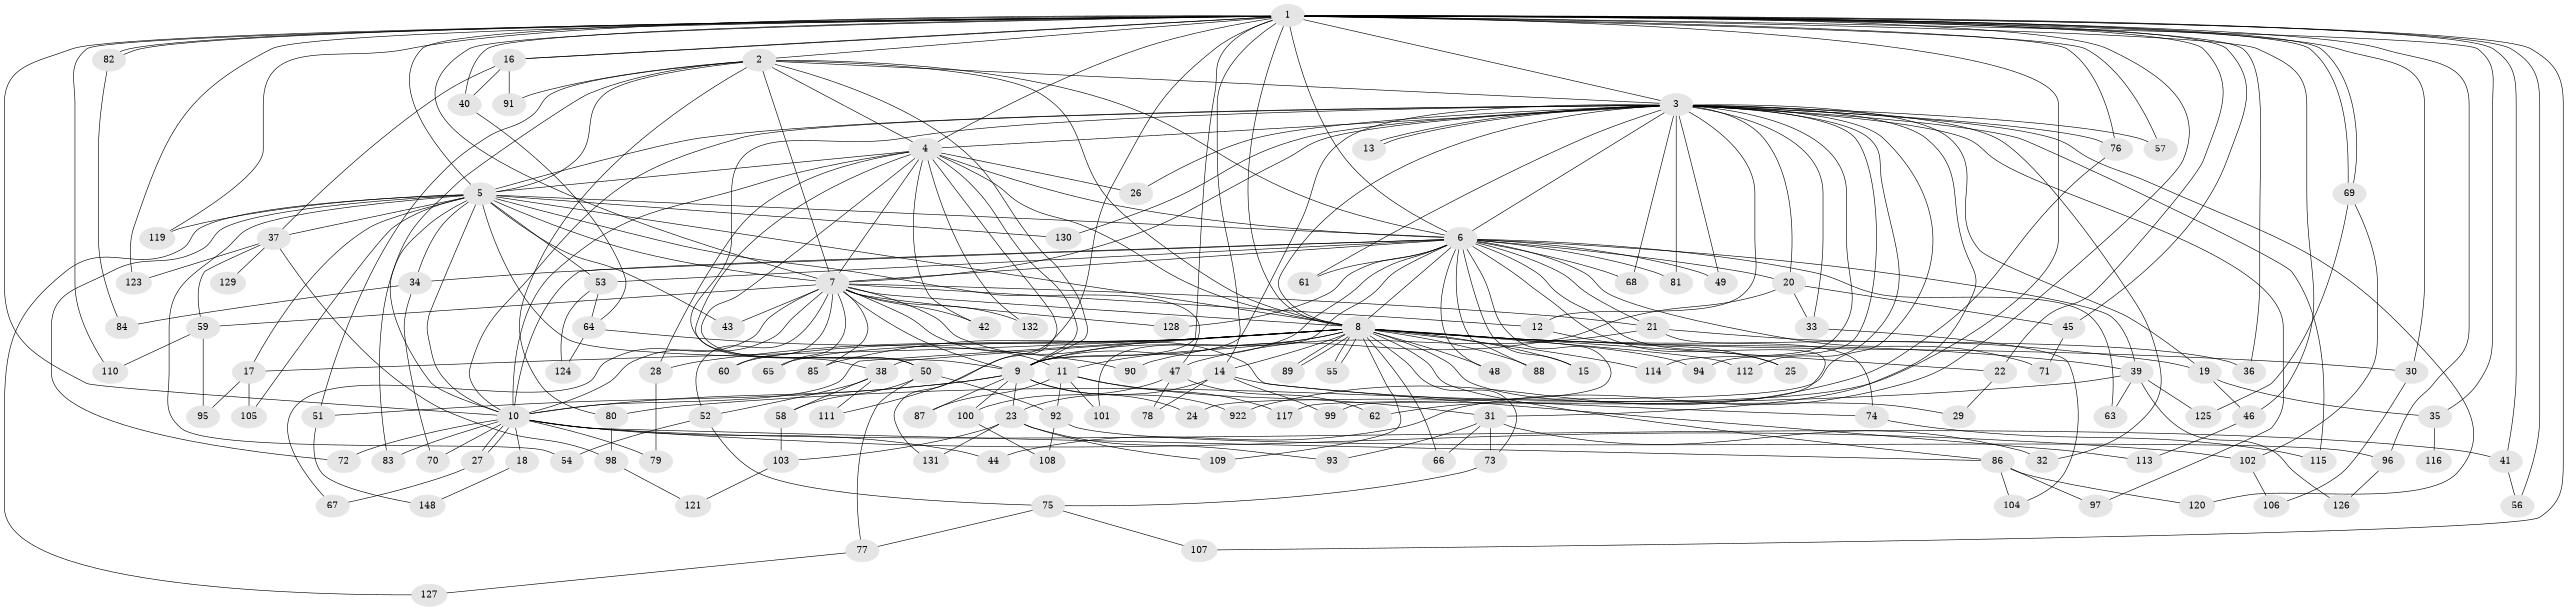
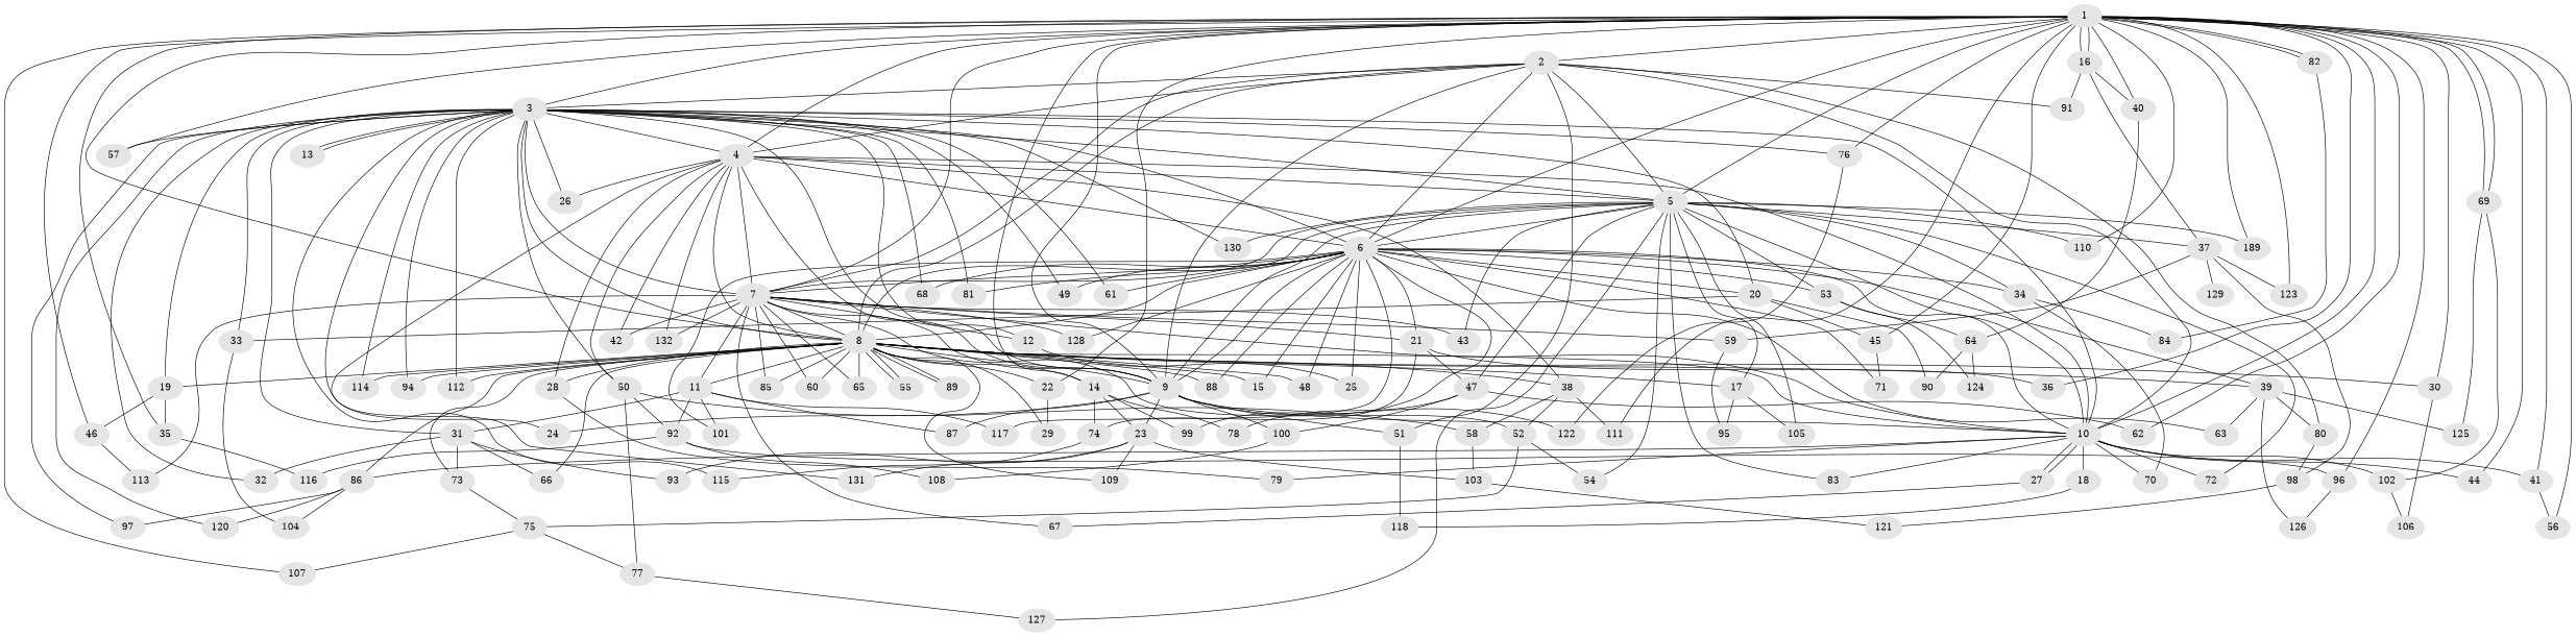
  graph {
    node [color=gray90 style=filled]
    1
    2
    3
    4
    5
    6
    7
    8
    9
    10
    14
    16
    22
    30
    35
    36
    40
    41
    44
    45
    46
    56
    57
    62
    69
    76
    82
    96
    107
    110
    111
-   119
+   119 [label=189]
    123
    51
    80
    91
    12
    13
    19
    20
    24
    26
    31
    32
    33
    49
    50
    61
    68
    81
    94
    97
    112
    114
    115
    120
    130
    28
    38
    42
    131
    132
    17
    34
    37
    43
    47
    53
    54
    72
    83
    105
    127
    15
    21
    25
    39
    48
    63
    71
    88
    99
    101
    117
    128
    11
    52
    59
    60
    65
    67
    85
    113
    29
    55
    66
    73
    86
    89
    109
    23
    87
    100
-   122 [label=922]
+   122
    18
    27
    70
    79
    102
    74
    78
    106
    116
    64
    125
    84
    126
-   118 [label=148]
+   118
    98
    90
    93
    104
    92
    58
    77
    95
    129
    124
    75
    103
    108
    121
    1 -- 2
    1 -- 3
    1 -- 4
    1 -- 5
    1 -- 6
    1 -- 7
    1 -- 8
    1 -- 9
    1 -- 10
    1 -- 14
    1 -- 16
    1 -- 16
    1 -- 22
    1 -- 30
    1 -- 35
    1 -- 36
    1 -- 40
    1 -- 41
    1 -- 44
    1 -- 45
    1 -- 46
    1 -- 56
    1 -- 57
    1 -- 62
    1 -- 69
    1 -- 69
    1 -- 76
    1 -- 82
    1 -- 82
    1 -- 96
    1 -- 107
    1 -- 110
    1 -- 111
    1 -- 119
    1 -- 123
    2 -- 3
    2 -- 4
    2 -- 5
    2 -- 6
    2 -- 7
    2 -- 8
    2 -- 9
    2 -- 10
    2 -- 51
    2 -- 80
    2 -- 91
    3 -- 4
    3 -- 5
    3 -- 6
    3 -- 7
    3 -- 8
    3 -- 9
    3 -- 10
    3 -- 57
    3 -- 76
    3 -- 12
    3 -- 13
    3 -- 13
    3 -- 19
    3 -- 20
    3 -- 24
    3 -- 26
    3 -- 31
    3 -- 32
    3 -- 33
    3 -- 49
    3 -- 50
    3 -- 61
    3 -- 68
    3 -- 81
    3 -- 94
    3 -- 97
    3 -- 112
    3 -- 114
    3 -- 115
    3 -- 120
    3 -- 130
    4 -- 5
    4 -- 6
    4 -- 7
    4 -- 8
    4 -- 9
    4 -- 10
    4 -- 26
    4 -- 50
    4 -- 28
    4 -- 38
    4 -- 42
    4 -- 131
    4 -- 132
    5 -- 6
    5 -- 7
    5 -- 8
    5 -- 9
    5 -- 10
-   59 -- 110
+   5 -- 110
    5 -- 119
    5 -- 130
    5 -- 17
    5 -- 34
    5 -- 37
    5 -- 43
    5 -- 47
    5 -- 53
    5 -- 54
    5 -- 72
    5 -- 83
    5 -- 105
    5 -- 127
    6 -- 7
    6 -- 8
    6 -- 9
    6 -- 10
    6 -- 20
    6 -- 49
    6 -- 61
    6 -- 68
    6 -- 81
    6 -- 34
    6 -- 53
    6 -- 15
    6 -- 21
    6 -- 25
    6 -- 39
    6 -- 48
    6 -- 63
    6 -- 71
    6 -- 88
    6 -- 99
    6 -- 101
    6 -- 117
    6 -- 128
    7 -- 8
    7 -- 9
    7 -- 10
    7 -- 12
    7 -- 42
    7 -- 132
    7 -- 43
    7 -- 21
    7 -- 128
    7 -- 11
    7 -- 52
    7 -- 59
    7 -- 60
    7 -- 65
    7 -- 67
    7 -- 85
    7 -- 113
    8 -- 9
    8 -- 10
    8 -- 14
    8 -- 22
    8 -- 30
    8 -- 19
    8 -- 94
    8 -- 112
    8 -- 114
    8 -- 28
    8 -- 38
    8 -- 17
    8 -- 15
    8 -- 39
    8 -- 48
    8 -- 88
    8 -- 11
    8 -- 60
    8 -- 65
    8 -- 85
    8 -- 29
    8 -- 55
    8 -- 55
    8 -- 66
    8 -- 73
    8 -- 86
    8 -- 89
    8 -- 89
    8 -- 109
    9 -- 10
    9 -- 51
    9 -- 24
    9 -- 23
    9 -- 87
    9 -- 100
    9 -- 122
    10 -- 41
    10 -- 44
    10 -- 72
    10 -- 83
    10 -- 86
    10 -- 18
    10 -- 27
    10 -- 27
    10 -- 70
    10 -- 79
    10 -- 102
    14 -- 99
    14 -- 23
    14 -- 74
    14 -- 78
    16 -- 40
    16 -- 91
    16 -- 37
    22 -- 29
    30 -- 106
    35 -- 116
    40 -- 64
    41 -- 56
    45 -- 71
    46 -- 113
    69 -- 102
    69 -- 125
    76 -- 122
    82 -- 84
    96 -- 126
    51 -- 118
    80 -- 98
    12 -- 25
    19 -- 35
    19 -- 46
    20 -- 45
    20 -- 33
    20 -- 90
    31 -- 32
    31 -- 66
    31 -- 73
    31 -- 93
    33 -- 104
    50 -- 92
    50 -- 58
    50 -- 77
    28 -- 79
    38 -- 111
    38 -- 52
    38 -- 58
    17 -- 105
    17 -- 95
    34 -- 70
    34 -- 84
    37 -- 123
    37 -- 59
    37 -- 98
    37 -- 129
    47 -- 62
    47 -- 100
    47 -- 78
    53 -- 64
    53 -- 124
    21 -- 36
    21 -- 47
    21 -- 74
    39 -- 80
    39 -- 63
    39 -- 125
    39 -- 126
    11 -- 31
    11 -- 101
    11 -- 117
    11 -- 87
    11 -- 92
    52 -- 54
    52 -- 75
    59 -- 95
    73 -- 75
    86 -- 97
    86 -- 120
    86 -- 104
    23 -- 131
    23 -- 109
    23 -- 93
    23 -- 103
    100 -- 108
    18 -- 118
    27 -- 67
    102 -- 106
    74 -- 115
    64 -- 90
    64 -- 124
    98 -- 121
    92 -- 96
+   92 -- 116
    92 -- 108
    58 -- 103
    77 -- 127
    75 -- 107
    75 -- 77
    103 -- 121
  }
